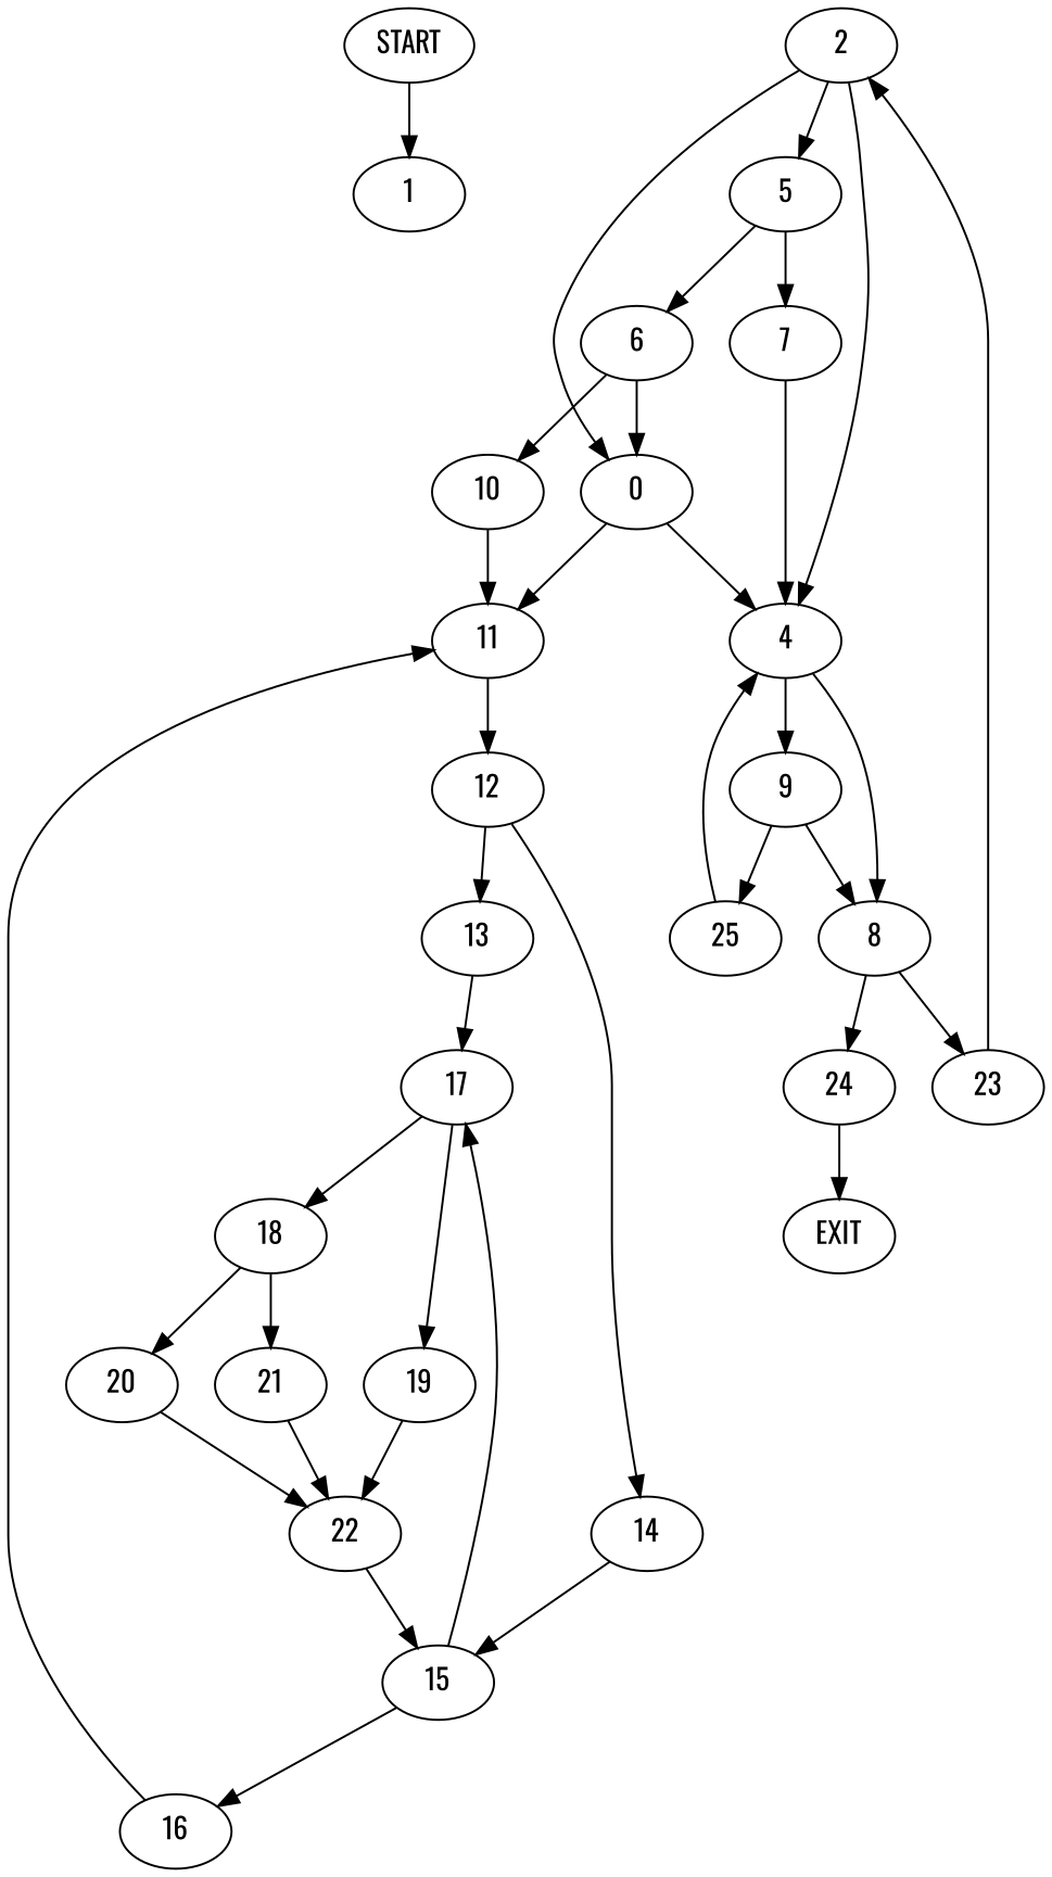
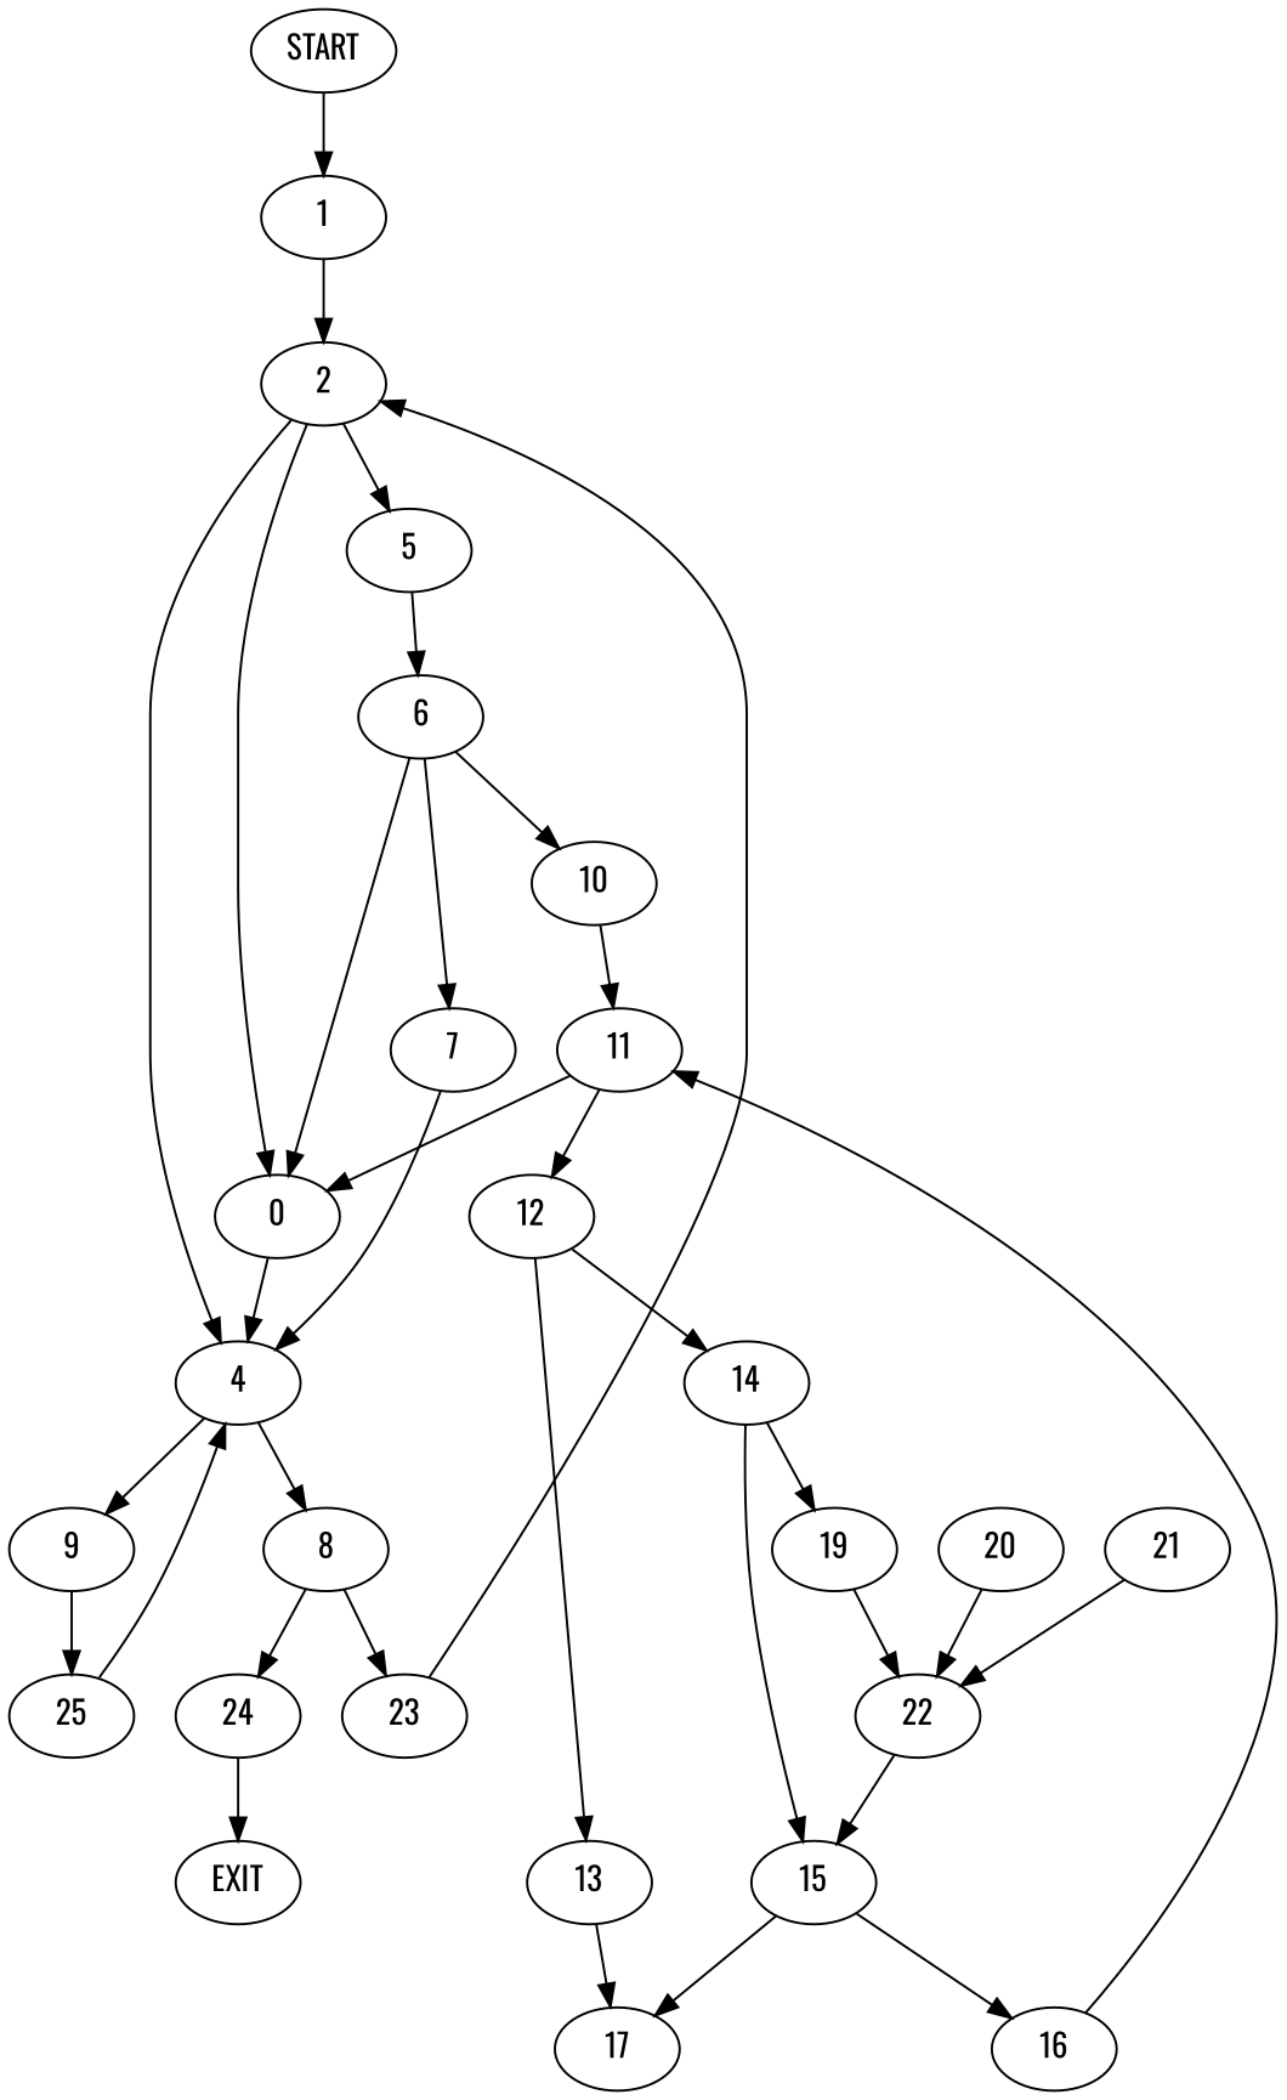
  digraph {
    fontname=Oswald
    node [fontname=Oswald]
    edge [fontname=Oswald]
    n1 [label=START]
    1
    2
    n4 [label=EXIT]
    n5 [label=0]
    4
    5
    8
    9
    6
    7
    23
    24
    25
    10
    11
    12
    13
    14
    17
    15
    16
-   18
    19
    20
    21
    22
    n1 -> 1
+   1 -> 2
    2 -> n5
    2 -> 4
    2 -> 5
    n5 -> 4
    4 -> 8
    4 -> 9
    5 -> 6
-   5 -> 7
+   6 -> 7
    8 -> 23
    8 -> 24
-   9 -> 8
    9 -> 25
    6 -> n5
    6 -> 10
    7 -> 4
    23 -> 2
    24 -> n4
    25 -> 4
    10 -> 11
-   n5 -> 11
+   11 -> n5
    11 -> 12
    12 -> 13
    12 -> 14
    13 -> 17
    14 -> 15
-   17 -> 18
-   17 -> 19
+   14 -> 19
    15 -> 17
    15 -> 16
    16 -> 11
-   18 -> 20
-   18 -> 21
    19 -> 22
    20 -> 22
    21 -> 22
    22 -> 15
  }
